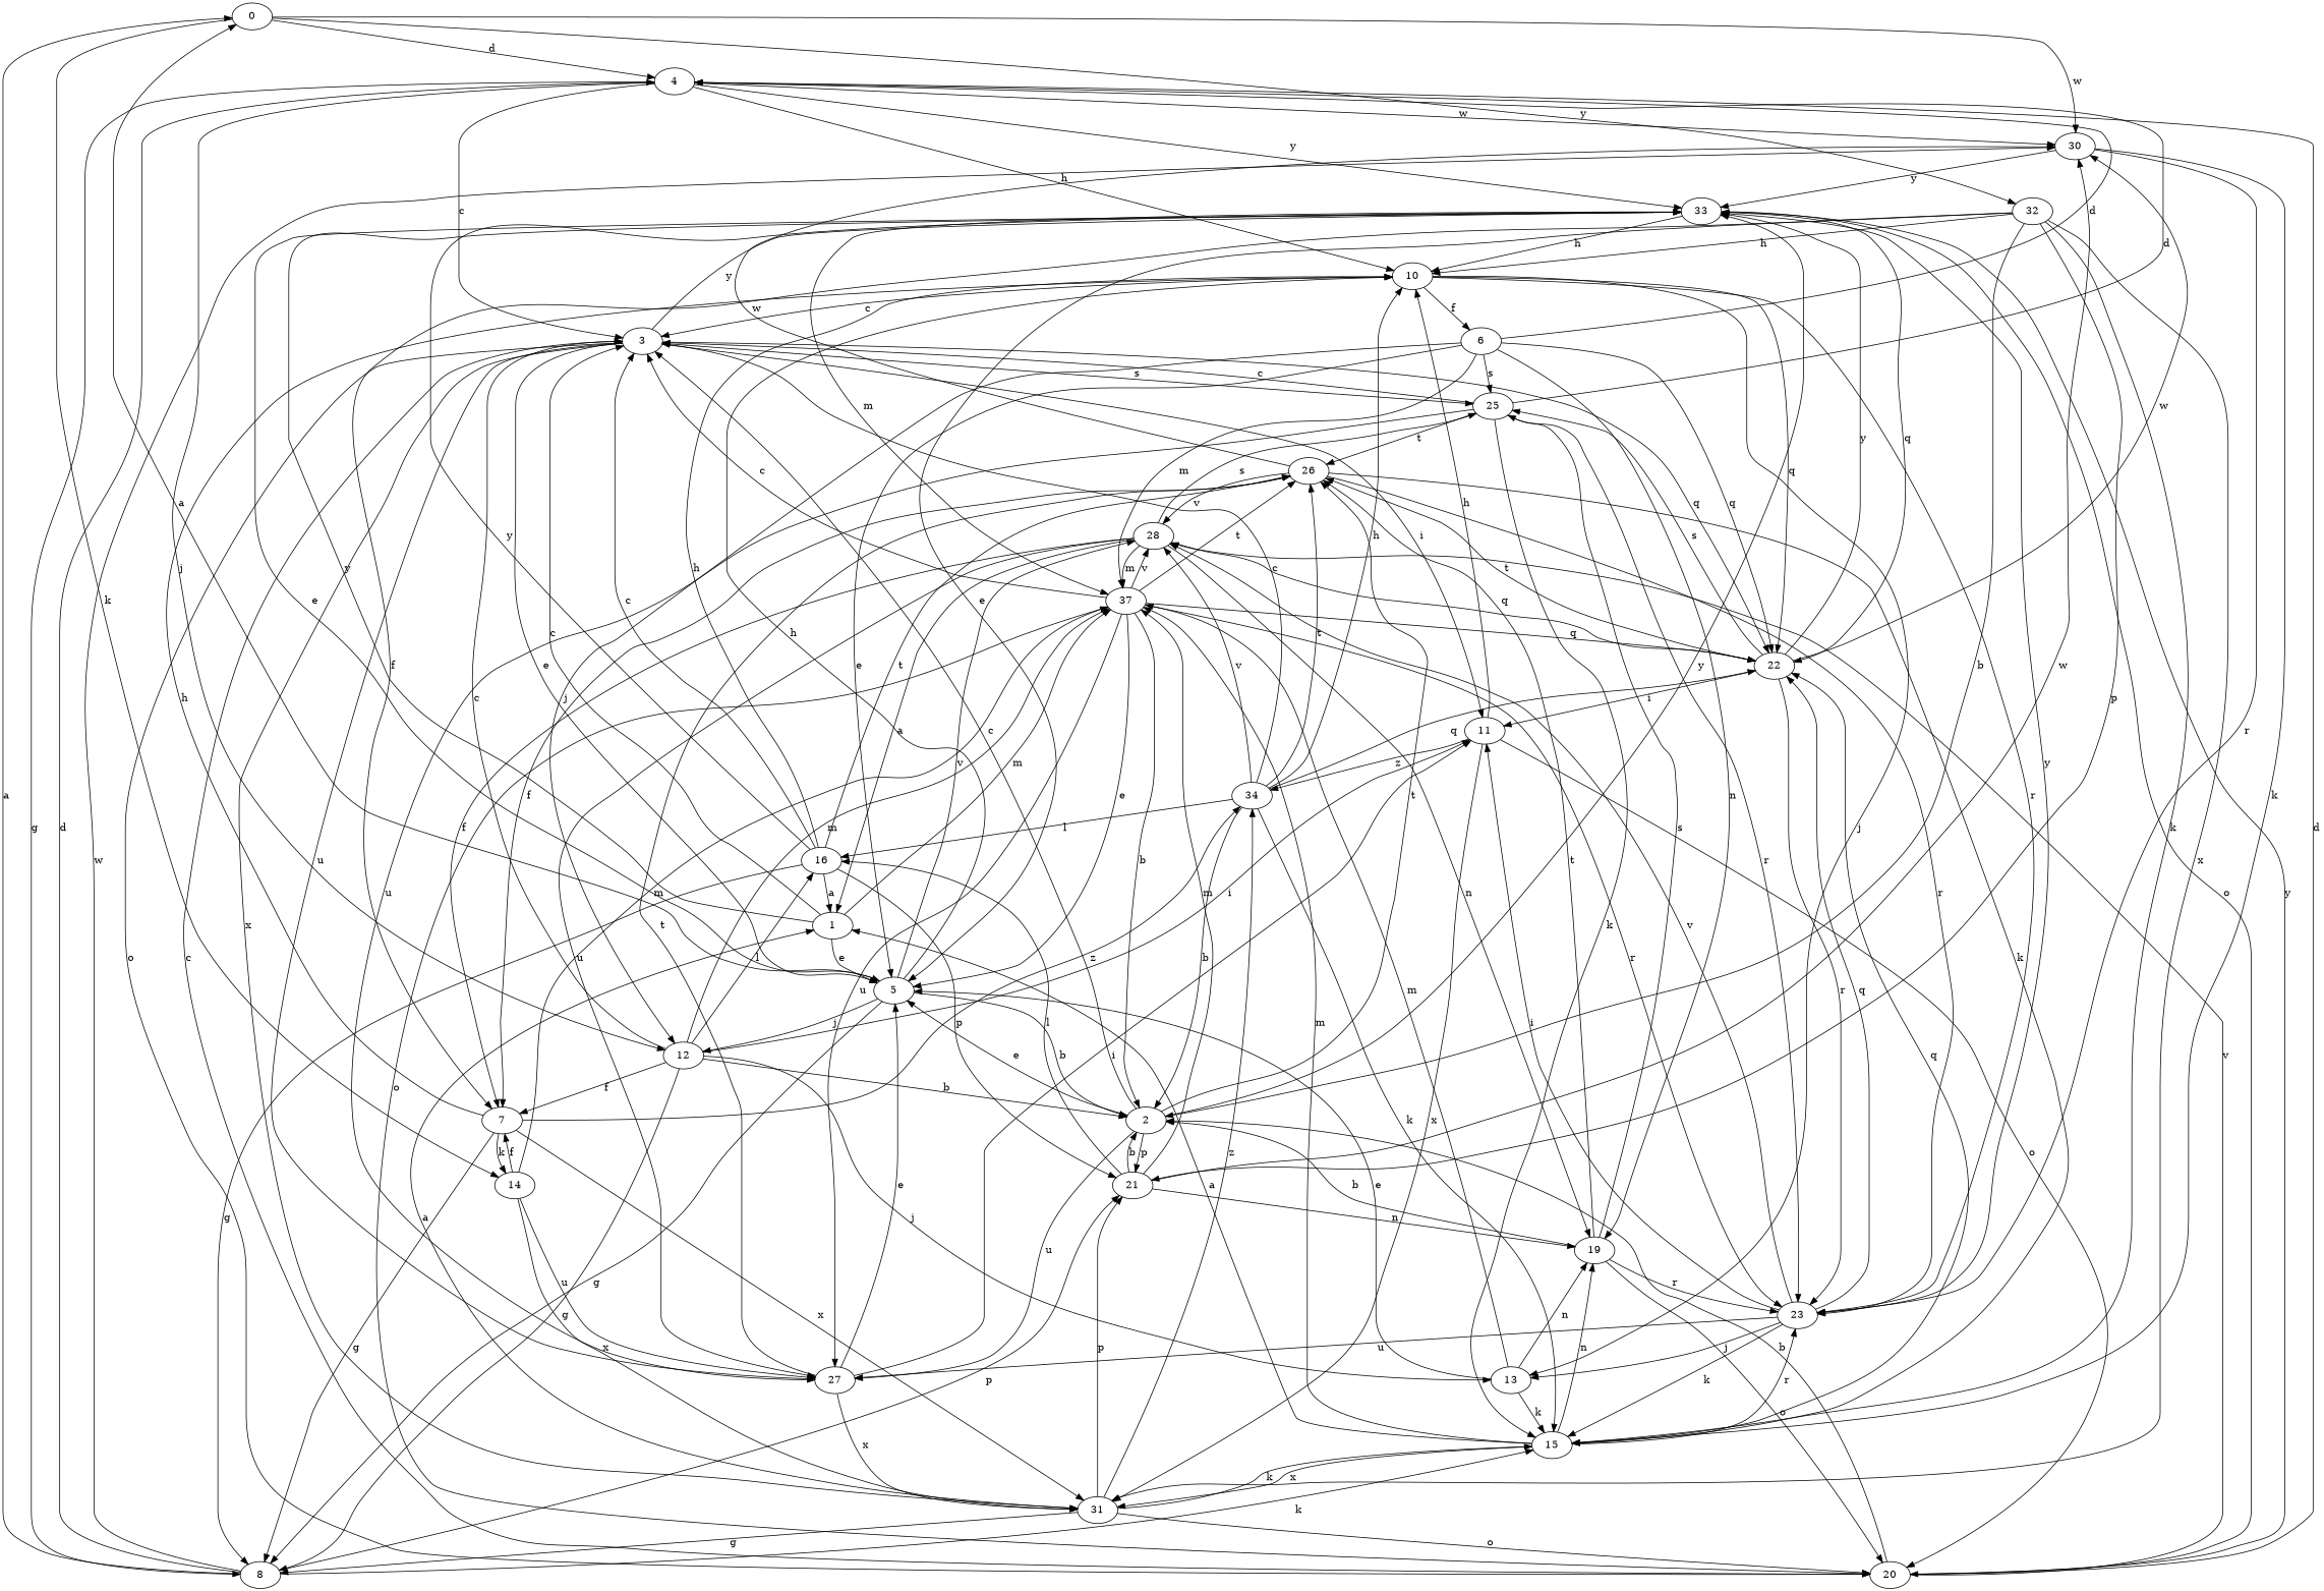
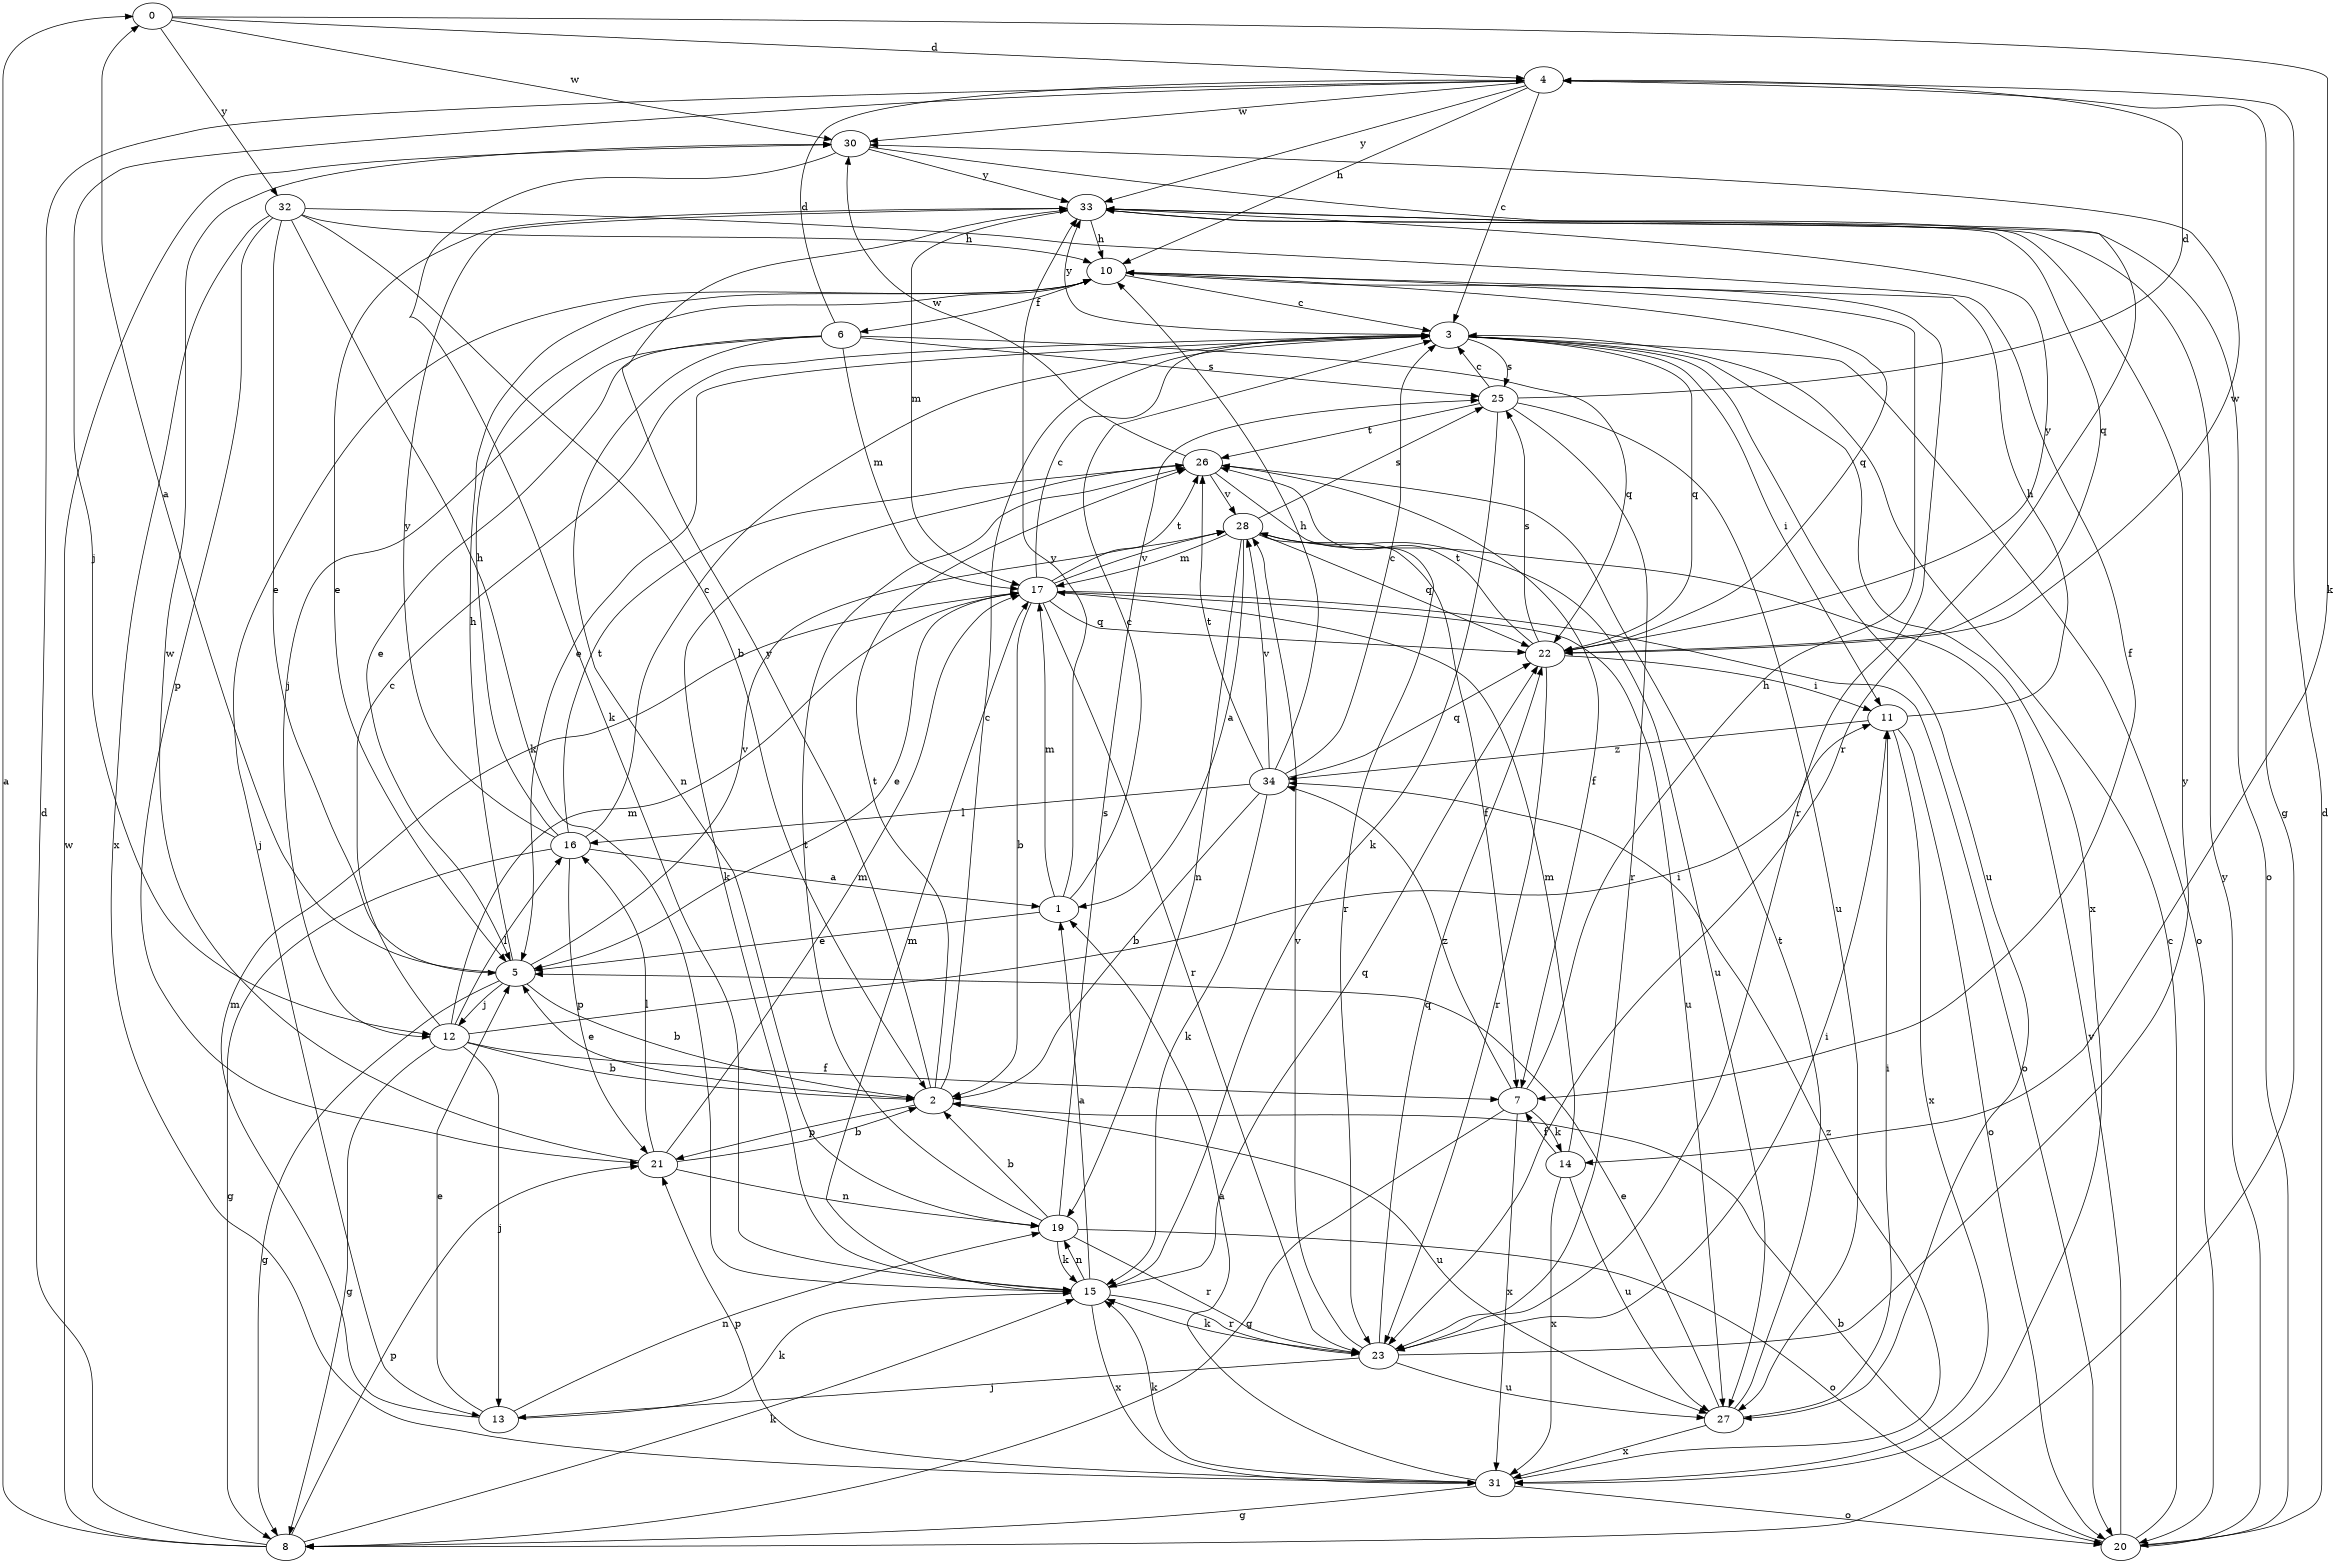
  strict digraph {
    0
    4
    14
    30
    32
    3
    33
    8
    10
    12
-   17 [label=37]
+   17
    27
    31
    7
    15
    23
    5
    2
    21
    1
    11
    20
    22
    25
    28
    26
    19
    16
    34
    6
    13
    0 -> 4 [label=d]
    0 -> 14 [label=k]
    0 -> 30 [label=w]
    0 -> 32 [label=y]
    4 -> 30 [label=w]
    4 -> 3 [label=c]
    4 -> 33 [label=y]
    4 -> 8 [label=g]
    4 -> 10 [label=h]
    4 -> 12 [label=j]
    14 -> 17 [label=m]
    14 -> 27 [label=u]
    14 -> 31 [label=x]
    14 -> 7 [label=f]
    30 -> 33 [label=y]
    30 -> 15 [label=k]
    30 -> 23 [label=r]
    32 -> 10 [label=h]
    32 -> 31 [label=x]
    32 -> 7 [label=f]
    32 -> 15 [label=k]
    32 -> 5 [label=e]
    32 -> 2 [label=b]
    32 -> 21 [label=p]
    3 -> 33 [label=y]
    3 -> 27 [label=u]
    3 -> 31 [label=x]
    3 -> 5 [label=e]
    3 -> 11 [label=i]
    3 -> 20 [label=o]
    3 -> 22 [label=q]
    3 -> 25 [label=s]
    33 -> 10 [label=h]
    33 -> 17 [label=m]
    33 -> 5 [label=e]
    33 -> 20 [label=o]
    33 -> 22 [label=q]
    8 -> 0 [label=a]
    8 -> 4 [label=d]
    8 -> 30 [label=w]
    8 -> 15 [label=k]
    8 -> 21 [label=p]
    10 -> 3 [label=c]
    10 -> 23 [label=r]
    10 -> 22 [label=q]
    10 -> 6 [label=f]
    10 -> 13 [label=j]
    12 -> 3 [label=c]
    12 -> 8 [label=g]
    12 -> 17 [label=m]
    12 -> 7 [label=f]
    12 -> 2 [label=b]
    12 -> 11 [label=i]
    12 -> 16 [label=l]
    12 -> 13 [label=j]
    17 -> 3 [label=c]
    17 -> 27 [label=u]
    17 -> 23 [label=r]
    17 -> 5 [label=e]
    17 -> 2 [label=b]
    17 -> 20 [label=o]
    17 -> 22 [label=q]
    17 -> 28 [label=v]
    17 -> 26 [label=t]
    27 -> 31 [label=x]
    27 -> 5 [label=e]
    27 -> 11 [label=i]
    27 -> 26 [label=t]
    31 -> 8 [label=g]
    31 -> 15 [label=k]
    31 -> 21 [label=p]
    31 -> 1 [label=a]
    31 -> 20 [label=o]
    31 -> 34 [label=z]
    7 -> 14 [label=k]
    7 -> 8 [label=g]
    7 -> 10 [label=h]
    7 -> 31 [label=x]
    7 -> 34 [label=z]
    15 -> 17 [label=m]
    15 -> 31 [label=x]
    15 -> 23 [label=r]
    15 -> 1 [label=a]
    15 -> 22 [label=q]
    15 -> 19 [label=n]
    23 -> 33 [label=y]
    23 -> 27 [label=u]
    23 -> 15 [label=k]
    23 -> 11 [label=i]
    23 -> 22 [label=q]
    23 -> 28 [label=v]
    23 -> 13 [label=j]
    5 -> 0 [label=a]
    5 -> 8 [label=g]
    5 -> 10 [label=h]
    5 -> 12 [label=j]
    5 -> 2 [label=b]
    5 -> 28 [label=v]
    2 -> 3 [label=c]
    2 -> 33 [label=y]
    2 -> 27 [label=u]
    2 -> 5 [label=e]
    2 -> 21 [label=p]
    2 -> 26 [label=t]
    21 -> 30 [label=w]
    21 -> 17 [label=m]
    21 -> 2 [label=b]
    21 -> 19 [label=n]
    21 -> 16 [label=l]
    1 -> 3 [label=c]
    1 -> 33 [label=y]
    1 -> 17 [label=m]
    1 -> 5 [label=e]
    11 -> 10 [label=h]
    11 -> 31 [label=x]
    11 -> 20 [label=o]
    11 -> 34 [label=z]
    20 -> 4 [label=d]
    20 -> 3 [label=c]
    20 -> 33 [label=y]
    20 -> 2 [label=b]
    20 -> 28 [label=v]
    22 -> 30 [label=w]
    22 -> 33 [label=y]
    22 -> 23 [label=r]
    22 -> 11 [label=i]
    22 -> 25 [label=s]
    22 -> 26 [label=t]
    25 -> 4 [label=d]
    25 -> 3 [label=c]
    25 -> 27 [label=u]
    25 -> 15 [label=k]
    25 -> 23 [label=r]
    25 -> 26 [label=t]
    28 -> 17 [label=m]
    28 -> 27 [label=u]
    28 -> 7 [label=f]
    28 -> 1 [label=a]
    28 -> 22 [label=q]
    28 -> 25 [label=s]
    28 -> 19 [label=n]
    26 -> 30 [label=w]
    26 -> 7 [label=f]
    26 -> 15 [label=k]
    26 -> 23 [label=r]
    26 -> 28 [label=v]
+   19 -> 15 [label=k]
    19 -> 23 [label=r]
    19 -> 2 [label=b]
    19 -> 20 [label=o]
    19 -> 25 [label=s]
    19 -> 26 [label=t]
    16 -> 3 [label=c]
    16 -> 33 [label=y]
    16 -> 8 [label=g]
    16 -> 10 [label=h]
    16 -> 21 [label=p]
    16 -> 1 [label=a]
    16 -> 26 [label=t]
    34 -> 3 [label=c]
    34 -> 10 [label=h]
    34 -> 15 [label=k]
    34 -> 2 [label=b]
    34 -> 22 [label=q]
    34 -> 28 [label=v]
    34 -> 26 [label=t]
    34 -> 16 [label=l]
    6 -> 4 [label=d]
    6 -> 12 [label=j]
    6 -> 17 [label=m]
    6 -> 5 [label=e]
    6 -> 22 [label=q]
    6 -> 25 [label=s]
    6 -> 19 [label=n]
    13 -> 17 [label=m]
    13 -> 15 [label=k]
    13 -> 5 [label=e]
    13 -> 19 [label=n]
  }
